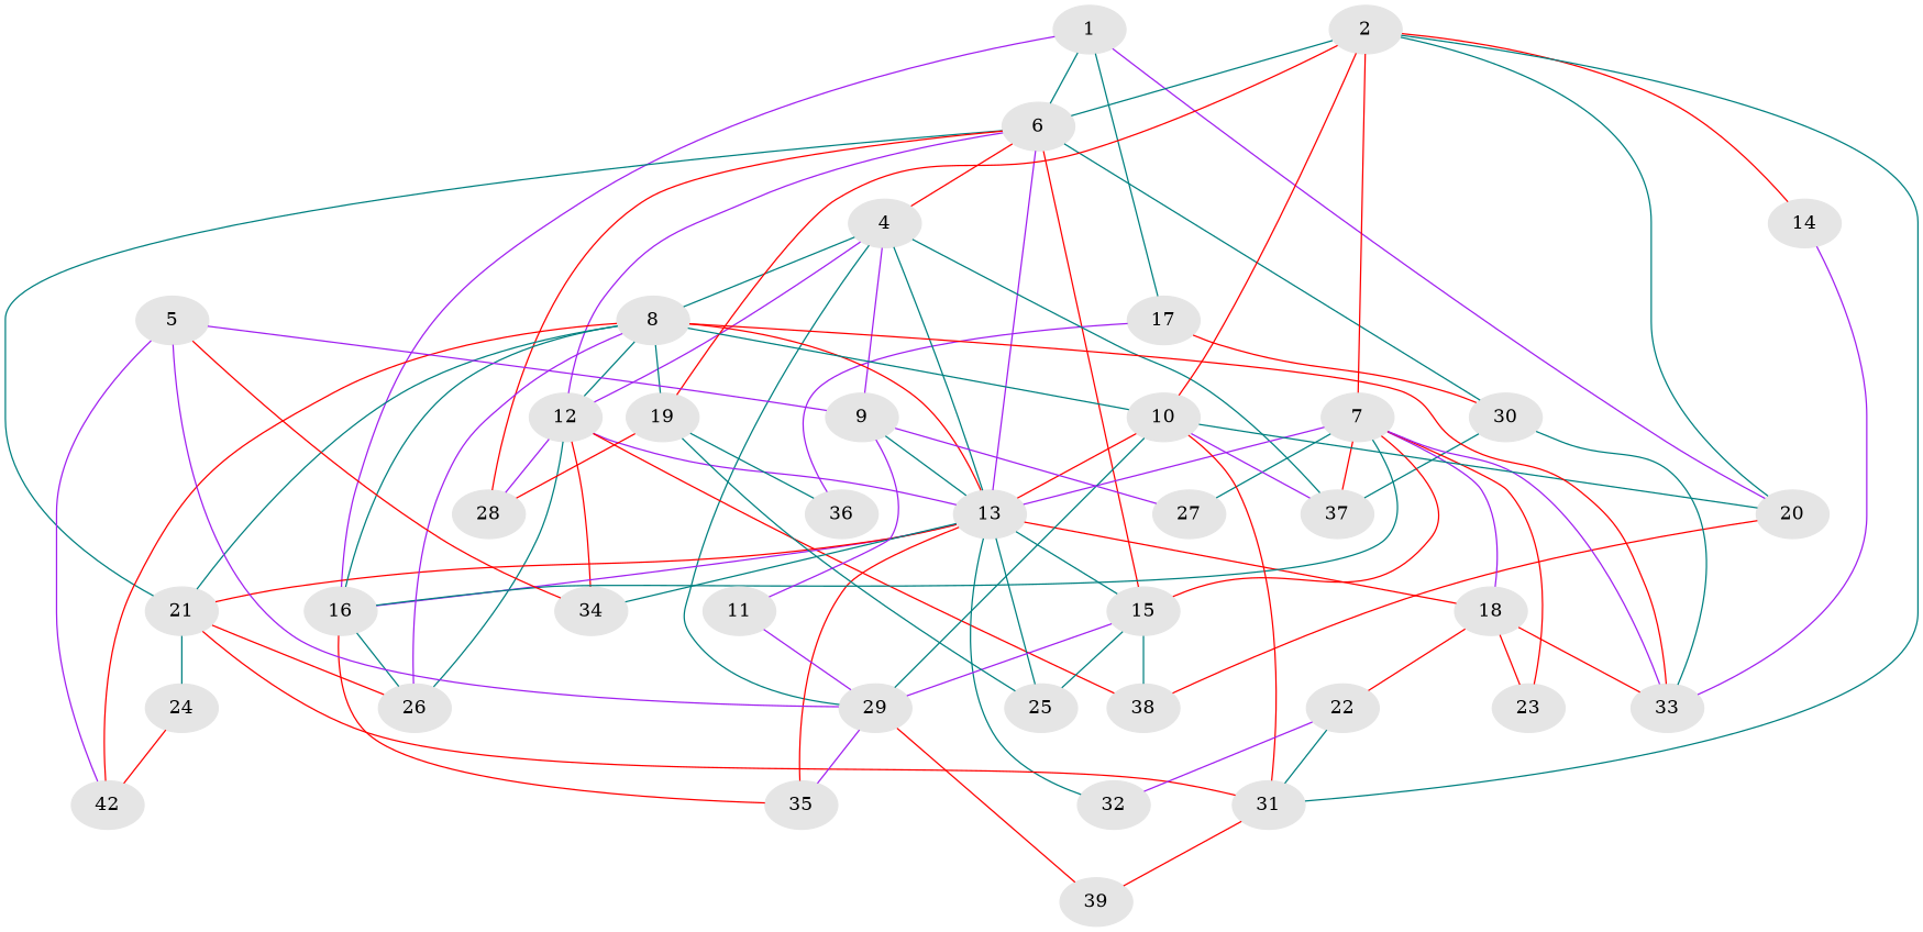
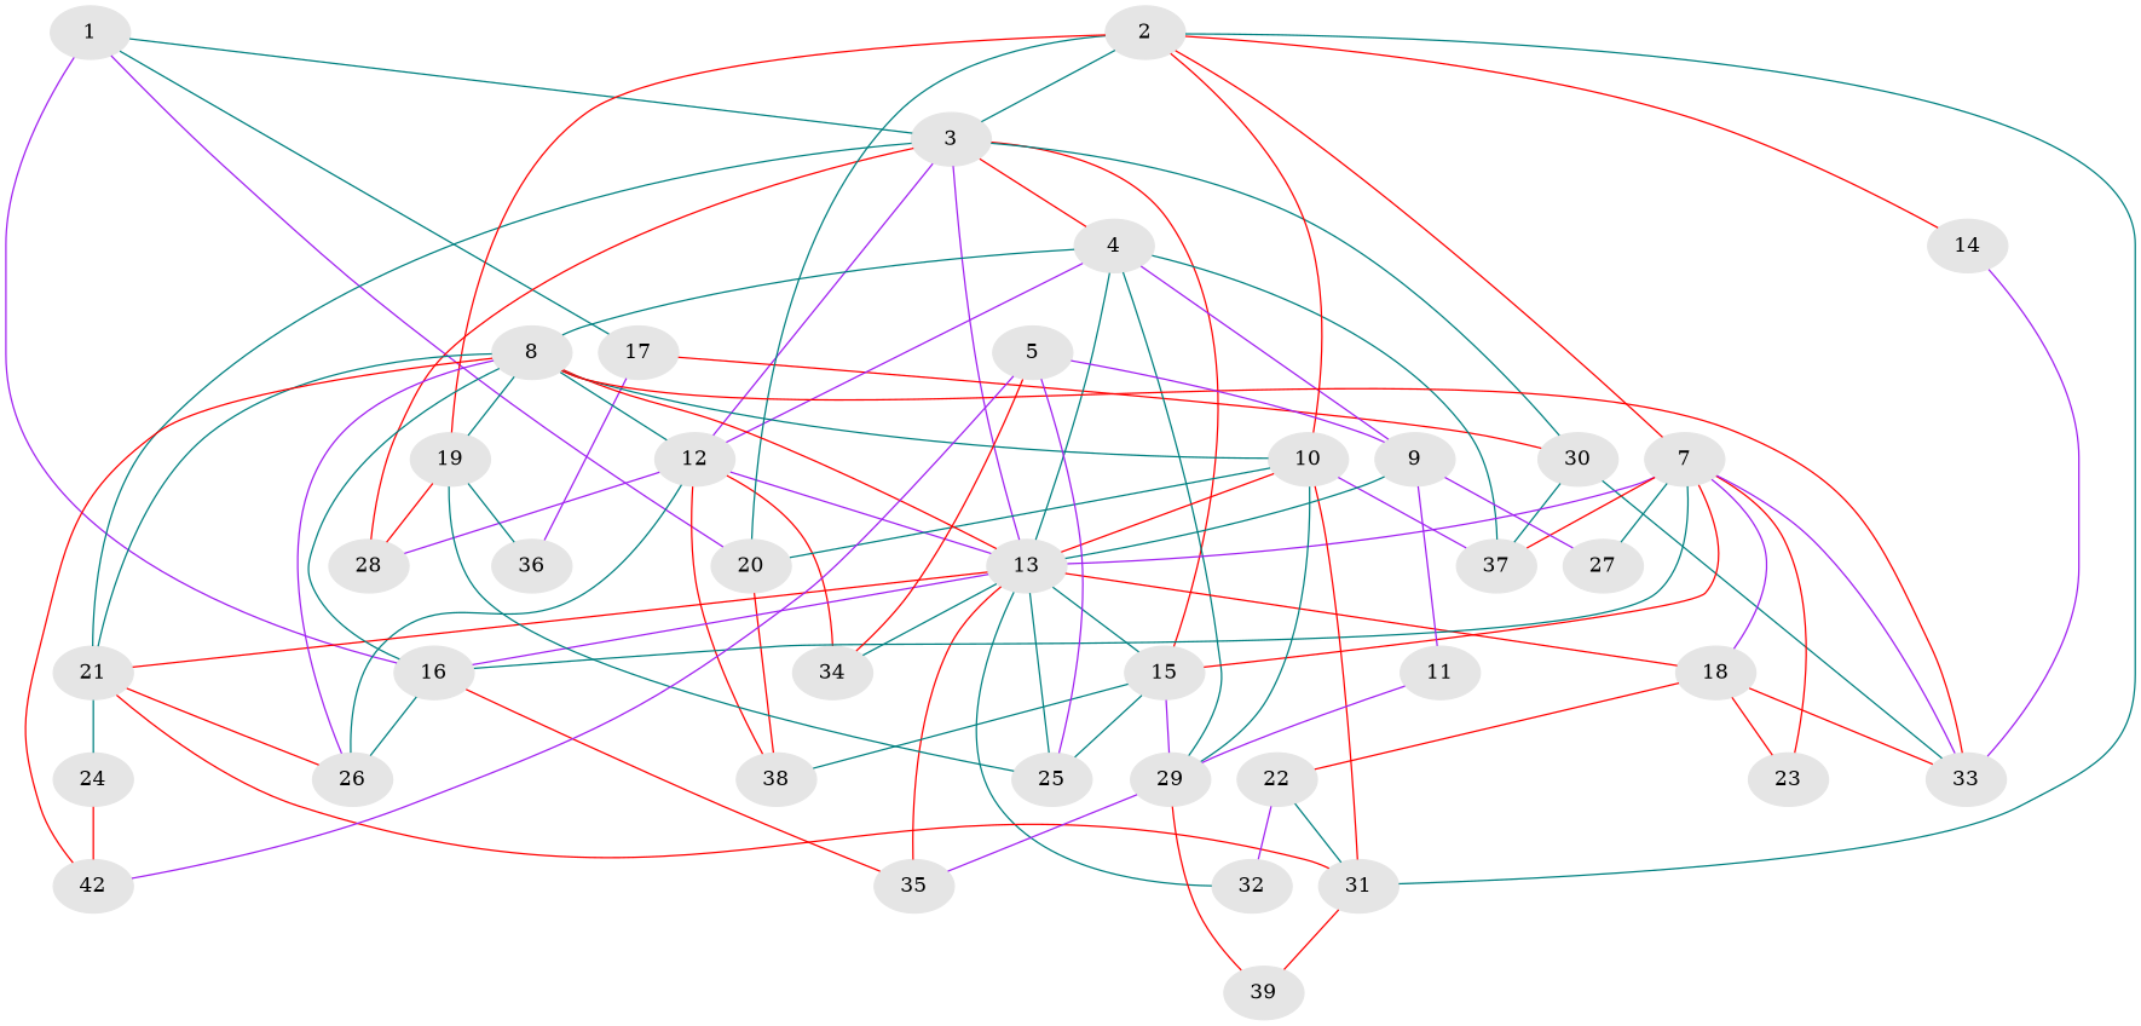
  graph {
    node [color=gray90 style=filled]
    edge [color=teal weight=1.0]
    1
-   3 [label=6]
+   3
    16
    17
    20
    4
    12
    13
    15
    21
    28
    30
    26
    35
    36
    38
    2
    7
    10
    14
    19
    31
    37
    18
    23
    27
    33
    29
    25
    39
    8
    9
    34
    32
    24
    n36 [label=42]
    11
    5
    22
    1 -- 3
    1 -- 16 [color=purple]
    1 -- 17
    1 -- 20 [color=purple]
    3 -- 4 [color=red]
    3 -- 12 [color=purple]
    3 -- 13 [color=purple weight=2.0]
    3 -- 15 [color=red]
    3 -- 21 [weight=2.0]
    3 -- 28 [color=red]
    3 -- 30
    16 -- 26 [weight=2.0]
    16 -- 35 [color=red]
    17 -- 30 [color=red]
    17 -- 36 [color=purple]
    20 -- 38 [color=red]
    4 -- 12 [color=purple]
    4 -- 13
    4 -- 37
    4 -- 29
    4 -- 8
    4 -- 9 [color=purple]
    12 -- 13 [color=purple weight=2.0]
    12 -- 28 [color=purple]
    12 -- 26
    12 -- 38 [color=red]
    12 -- 34 [color=red]
    13 -- 16 [color=purple]
    13 -- 15
    13 -- 21 [color=red]
    13 -- 35 [color=red]
    13 -- 18 [color=red]
    13 -- 25 [weight=2.0]
    13 -- 34
    13 -- 32
    15 -- 38
    15 -- 29 [color=purple]
    15 -- 25
    21 -- 26 [color=red]
    21 -- 31 [color=red]
    21 -- 24
    30 -- 37
    30 -- 33
    2 -- 3
    2 -- 20
    2 -- 7 [color=red]
    2 -- 10 [color=red]
    2 -- 14 [color=red]
    2 -- 19 [color=red weight=2.0]
    2 -- 31
    7 -- 16
    7 -- 13 [color=purple weight=3.0]
    7 -- 15 [color=red weight=2.0]
    7 -- 37 [color=red]
    7 -- 18 [color=purple]
    7 -- 23 [color=red]
    7 -- 27
    7 -- 33 [color=purple]
    10 -- 20
    10 -- 13 [color=red weight=2.0]
    10 -- 31 [color=red]
    10 -- 37 [color=purple]
    10 -- 29 [weight=2.0]
    14 -- 33 [color=purple]
    19 -- 28 [color=red]
    19 -- 36
    19 -- 25
    31 -- 39 [color=red]
    18 -- 23 [color=red]
    18 -- 33 [color=red]
    18 -- 22 [color=red]
    29 -- 35 [color=purple]
    29 -- 39 [color=red]
    8 -- 16
    8 -- 12
    8 -- 13 [color=red]
    8 -- 21
    8 -- 26 [color=purple]
    8 -- 10
    8 -- 19
    8 -- 33 [color=red]
    8 -- n36 [color=red]
    9 -- 13 [weight=2.0]
    9 -- 27 [color=purple]
    9 -- 11 [color=purple]
    24 -- n36 [color=red]
    11 -- 29 [color=purple]
-   5 -- 29 [color=purple]
+   5 -- 25 [color=purple]
    5 -- 9 [color=purple]
    5 -- 34 [color=red]
    5 -- n36 [color=purple]
    22 -- 31
    22 -- 32 [color=purple]
  }
